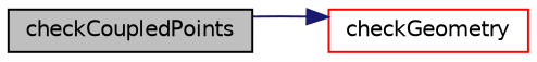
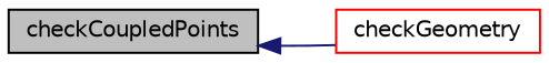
  digraph {
    rankdir=LR
    node [fontname=Helvetica fontsize=10 shape=record]
    n1 [color=black fillcolor=grey75 fontcolor=black height=0.2 label=checkCoupledPoints style=filled width=0.4]
    n2 [color=red height=0.2 label=checkGeometry width=0.4]
-   n2 -> n1 [color=midnightblue dir=back fontname=Helvetica fontsize=10 labelfontname=Helvetica labelfontsize=10 style=solid]
+   n1 -> n2 [color=midnightblue dir=back fontname=Helvetica fontsize=10 labelfontname=Helvetica labelfontsize=10 style=solid]
  }
